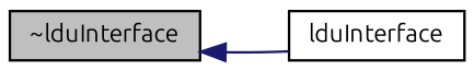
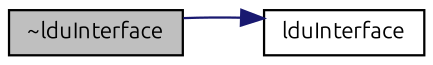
  digraph {
    rankdir=LR
    fontname=Ubuntu
    node [color=black fontname=Ubuntu fontsize=10 shape=record]
    n1 [fillcolor=grey75 fontcolor=black height=0.2 label="~lduInterface" style=filled width=0.4]
    n2 [height=0.2 label=lduInterface width=0.4]
-   n1 -> n2 [color=midnightblue dir=back fontname=Ubuntu fontsize=10 labelfontname=Helvetica labelfontsize=10 style=solid]
+   n2 -> n1 [color=midnightblue dir=back fontname=Ubuntu fontsize=10 labelfontname=Helvetica labelfontsize=10 style=solid]
  }
